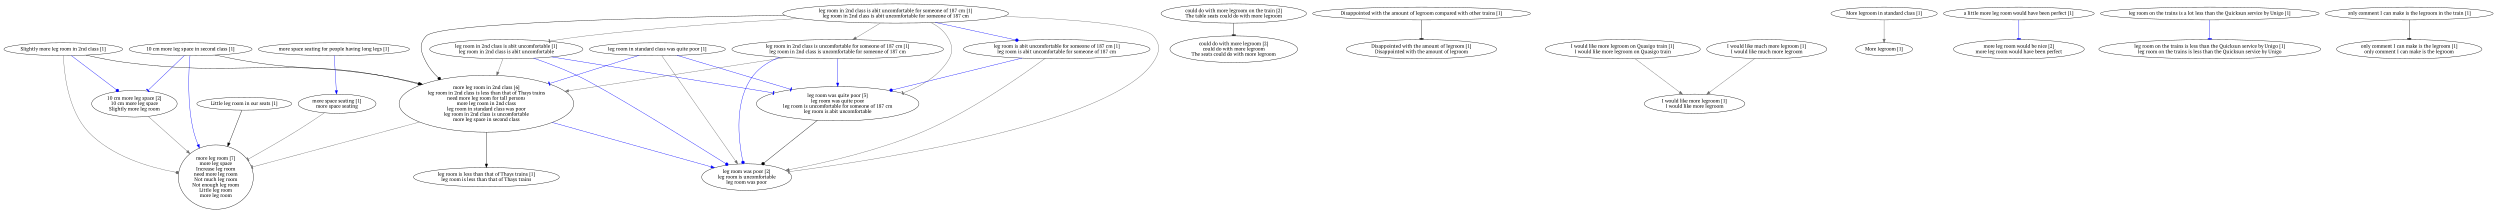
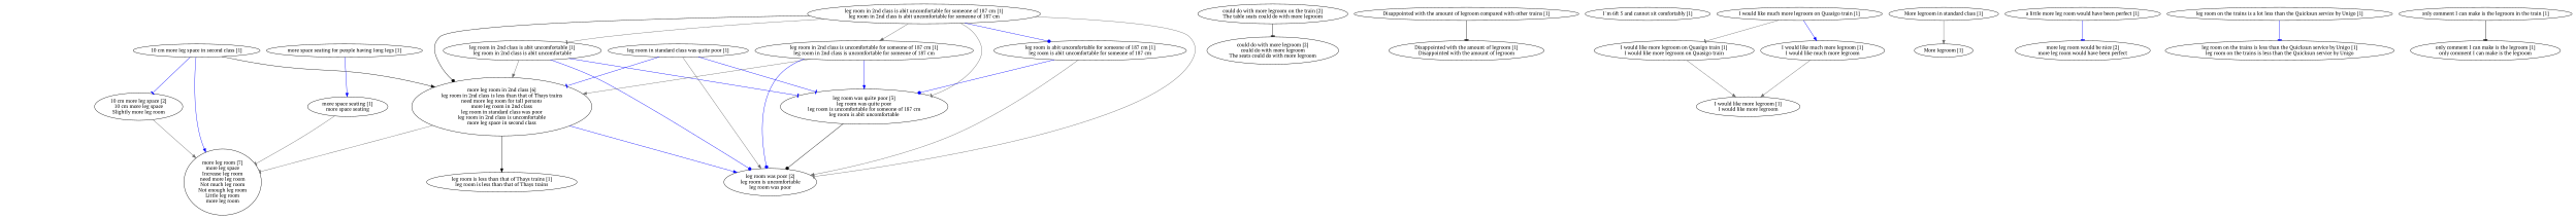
  digraph {
    fontname="PT Serif"
    node [fontname="PT Serif"]
    edge [arrowhead=normal color=gray40 fontname="PT Serif"]
    "more leg room in 2nd class [6]\nleg room in 2nd class is less than that of Thays trains\nneed more leg room for tall persons\nmore leg room in 2nd class\nleg room in standard class was poor\nleg room in 2nd class is uncomfortable\nmore leg space in second class"
    "more leg room [7]\nmore leg space\nIncrease leg room\nneed more leg room\nNot much leg room\nNot enough leg room\nLittle leg room\nmore leg room"
    "leg room was poor [2]\nleg room is uncomfortable\nleg room was poor"
    "leg room is less than that of Thays trains [1]\nleg room is less than that of Thays trains"
    "10 cm more leg space [2]\n10 cm more leg space\nSlightly more leg room"
    "leg room was quite poor [3]\nleg room was quite poor\nleg room is uncomfortable for someone of 187 cm\nleg room is abit uncomfortable"
    "could do with more legroom on the train [2]\nThe table seats could do with more legroom"
    "could do with more legroom [2]\ncould do with more legroom\nThe seats could do with more legroom"
    "10 cm more leg space in second class [1]"
    "Disappointed with the amount of legroom compared with other trains [1]"
    "Disappointed with the amount of legroom [1]\nDisappointed with the amount of legroom"
+   "I 'm 6ft 5 and cannot sit comfortably [1]"
+   "I would like much more legroom on Quasigo train [1]"
    "I would like more legroom on Quasigo train [1]\nI would like more legroom on Quasigo train"
    "I would like much more legroom [1]\nI would like much more legroom"
    "I would like more legroom [1]\nI would like more legroom"
-   "Little leg room in our seats [1]"
    "More legroom in standard class [1]"
    "More legroom [1]"
-   "Slightly more leg room in 2nd class [1]"
    "a little more leg room would have been perfect [1]"
    "more leg room would be nice [2]\nmore leg room would have been perfect"
    "leg room in 2nd class is abit uncomfortable for someone of 187 cm [1]\nleg room in 2nd class is abit uncomfortable for someone of 187 cm"
    "leg room is abit uncomfortable for someone of 187 cm [1]\nleg room is abit uncomfortable for someone of 187 cm"
    "leg room in 2nd class is abit uncomfortable [1]\nleg room in 2nd class is abit uncomfortable"
    "leg room in 2nd class is uncomfortable for someone of 187 cm [1]\nleg room in 2nd class is uncomfortable for someone of 187 cm"
    "leg room in standard class was quite poor [1]"
    "leg room on the trains is a lot less than the Quicksun service by Unigo [1]"
    "leg room on the trains is less than the Quicksun service by Unigo [1]\nleg room on the trains is less than the Quicksun service by Unigo"
    "more space seating for people having long legs [1]"
    "more space seating [1]\nmore space seating"
    "only comment I can make is the legroom in the train [1]"
    "only comment I can make is the legroom [1]\nonly comment I can make is the legroom"
    "more leg room in 2nd class [6]\nleg room in 2nd class is less than that of Thays trains\nneed more leg room for tall persons\nmore leg room in 2nd class\nleg room in standard class was poor\nleg room in 2nd class is uncomfortable\nmore leg space in second class" -> "more leg room [7]\nmore leg space\nIncrease leg room\nneed more leg room\nNot much leg room\nNot enough leg room\nLittle leg room\nmore leg room" [arrowhead=tee]
    "more leg room in 2nd class [6]\nleg room in 2nd class is less than that of Thays trains\nneed more leg room for tall persons\nmore leg room in 2nd class\nleg room in standard class was poor\nleg room in 2nd class is uncomfortable\nmore leg space in second class" -> "leg room was poor [2]\nleg room is uncomfortable\nleg room was poor" [color=blue]
    "more leg room in 2nd class [6]\nleg room in 2nd class is less than that of Thays trains\nneed more leg room for tall persons\nmore leg room in 2nd class\nleg room in standard class was poor\nleg room in 2nd class is uncomfortable\nmore leg space in second class" -> "leg room is less than that of Thays trains [1]\nleg room is less than that of Thays trains" [color=black]
    "10 cm more leg space [2]\n10 cm more leg space\nSlightly more leg room" -> "more leg room [7]\nmore leg space\nIncrease leg room\nneed more leg room\nNot much leg room\nNot enough leg room\nLittle leg room\nmore leg room"
    "leg room was quite poor [3]\nleg room was quite poor\nleg room is uncomfortable for someone of 187 cm\nleg room is abit uncomfortable" -> "leg room was poor [2]\nleg room is uncomfortable\nleg room was poor" [arrowhead=dot color=black]
    "could do with more legroom on the train [2]\nThe table seats could do with more legroom" -> "could do with more legroom [2]\ncould do with more legroom\nThe seats could do with more legroom" [arrowhead=tee color=black]
    "10 cm more leg space in second class [1]" -> "more leg room in 2nd class [6]\nleg room in 2nd class is less than that of Thays trains\nneed more leg room for tall persons\nmore leg room in 2nd class\nleg room in standard class was poor\nleg room in 2nd class is uncomfortable\nmore leg space in second class" [color=black]
    "10 cm more leg space in second class [1]" -> "more leg room [7]\nmore leg space\nIncrease leg room\nneed more leg room\nNot much leg room\nNot enough leg room\nLittle leg room\nmore leg room" [color=blue]
    "10 cm more leg space in second class [1]" -> "10 cm more leg space [2]\n10 cm more leg space\nSlightly more leg room" [arrowhead=tee color=blue]
    "Disappointed with the amount of legroom compared with other trains [1]" -> "Disappointed with the amount of legroom [1]\nDisappointed with the amount of legroom" [arrowhead=tee color=black]
+   "I would like much more legroom on Quasigo train [1]" -> "I would like more legroom on Quasigo train [1]\nI would like more legroom on Quasigo train" [arrowhead=tee]
+   "I would like much more legroom on Quasigo train [1]" -> "I would like much more legroom [1]\nI would like much more legroom" [color=blue]
    "I would like more legroom on Quasigo train [1]\nI would like more legroom on Quasigo train" -> "I would like more legroom [1]\nI would like more legroom"
    "I would like much more legroom [1]\nI would like much more legroom" -> "I would like more legroom [1]\nI would like more legroom"
-   "Little leg room in our seats [1]" -> "more leg room [7]\nmore leg space\nIncrease leg room\nneed more leg room\nNot much leg room\nNot enough leg room\nLittle leg room\nmore leg room" [color=black]
    "More legroom in standard class [1]" -> "More legroom [1]"
-   "Slightly more leg room in 2nd class [1]" -> "more leg room in 2nd class [6]\nleg room in 2nd class is less than that of Thays trains\nneed more leg room for tall persons\nmore leg room in 2nd class\nleg room in standard class was poor\nleg room in 2nd class is uncomfortable\nmore leg space in second class" [color=black]
-   "Slightly more leg room in 2nd class [1]" -> "more leg room [7]\nmore leg space\nIncrease leg room\nneed more leg room\nNot much leg room\nNot enough leg room\nLittle leg room\nmore leg room" [arrowhead=dot]
-   "Slightly more leg room in 2nd class [1]" -> "10 cm more leg space [2]\n10 cm more leg space\nSlightly more leg room" [arrowhead=dot color=blue]
    "a little more leg room would have been perfect [1]" -> "more leg room would be nice [2]\nmore leg room would have been perfect" [arrowhead=tee color=blue]
    "leg room in 2nd class is abit uncomfortable for someone of 187 cm [1]\nleg room in 2nd class is abit uncomfortable for someone of 187 cm" -> "more leg room in 2nd class [6]\nleg room in 2nd class is less than that of Thays trains\nneed more leg room for tall persons\nmore leg room in 2nd class\nleg room in standard class was poor\nleg room in 2nd class is uncomfortable\nmore leg space in second class" [arrowhead=dot color=black]
    "leg room in 2nd class is abit uncomfortable for someone of 187 cm [1]\nleg room in 2nd class is abit uncomfortable for someone of 187 cm" -> "leg room was poor [2]\nleg room is uncomfortable\nleg room was poor" [arrowhead=tee]
    "leg room in 2nd class is abit uncomfortable for someone of 187 cm [1]\nleg room in 2nd class is abit uncomfortable for someone of 187 cm" -> "leg room was quite poor [3]\nleg room was quite poor\nleg room is uncomfortable for someone of 187 cm\nleg room is abit uncomfortable" [arrowhead=tee]
    "leg room in 2nd class is abit uncomfortable for someone of 187 cm [1]\nleg room in 2nd class is abit uncomfortable for someone of 187 cm" -> "leg room is abit uncomfortable for someone of 187 cm [1]\nleg room is abit uncomfortable for someone of 187 cm" [arrowhead=dot color=blue]
    "leg room in 2nd class is abit uncomfortable for someone of 187 cm [1]\nleg room in 2nd class is abit uncomfortable for someone of 187 cm" -> "leg room in 2nd class is abit uncomfortable [1]\nleg room in 2nd class is abit uncomfortable" [arrowhead=tee]
    "leg room in 2nd class is abit uncomfortable for someone of 187 cm [1]\nleg room in 2nd class is abit uncomfortable for someone of 187 cm" -> "leg room in 2nd class is uncomfortable for someone of 187 cm [1]\nleg room in 2nd class is uncomfortable for someone of 187 cm"
    "leg room is abit uncomfortable for someone of 187 cm [1]\nleg room is abit uncomfortable for someone of 187 cm" -> "leg room was poor [2]\nleg room is uncomfortable\nleg room was poor"
    "leg room is abit uncomfortable for someone of 187 cm [1]\nleg room is abit uncomfortable for someone of 187 cm" -> "leg room was quite poor [3]\nleg room was quite poor\nleg room is uncomfortable for someone of 187 cm\nleg room is abit uncomfortable" [arrowhead=dot color=blue]
    "leg room in 2nd class is abit uncomfortable [1]\nleg room in 2nd class is abit uncomfortable" -> "more leg room in 2nd class [6]\nleg room in 2nd class is less than that of Thays trains\nneed more leg room for tall persons\nmore leg room in 2nd class\nleg room in standard class was poor\nleg room in 2nd class is uncomfortable\nmore leg space in second class"
    "leg room in 2nd class is abit uncomfortable [1]\nleg room in 2nd class is abit uncomfortable" -> "leg room was poor [2]\nleg room is uncomfortable\nleg room was poor" [arrowhead=dot color=blue]
    "leg room in 2nd class is abit uncomfortable [1]\nleg room in 2nd class is abit uncomfortable" -> "leg room was quite poor [3]\nleg room was quite poor\nleg room is uncomfortable for someone of 187 cm\nleg room is abit uncomfortable" [arrowhead=tee color=blue]
    "leg room in 2nd class is uncomfortable for someone of 187 cm [1]\nleg room in 2nd class is uncomfortable for someone of 187 cm" -> "more leg room in 2nd class [6]\nleg room in 2nd class is less than that of Thays trains\nneed more leg room for tall persons\nmore leg room in 2nd class\nleg room in standard class was poor\nleg room in 2nd class is uncomfortable\nmore leg space in second class"
    "leg room in 2nd class is uncomfortable for someone of 187 cm [1]\nleg room in 2nd class is uncomfortable for someone of 187 cm" -> "leg room was poor [2]\nleg room is uncomfortable\nleg room was poor" [arrowhead=dot color=blue]
    "leg room in 2nd class is uncomfortable for someone of 187 cm [1]\nleg room in 2nd class is uncomfortable for someone of 187 cm" -> "leg room was quite poor [3]\nleg room was quite poor\nleg room is uncomfortable for someone of 187 cm\nleg room is abit uncomfortable" [color=blue]
    "leg room in standard class was quite poor [1]" -> "more leg room in 2nd class [6]\nleg room in 2nd class is less than that of Thays trains\nneed more leg room for tall persons\nmore leg room in 2nd class\nleg room in standard class was poor\nleg room in 2nd class is uncomfortable\nmore leg space in second class" [arrowhead=tee color=blue]
    "leg room in standard class was quite poor [1]" -> "leg room was poor [2]\nleg room is uncomfortable\nleg room was poor"
    "leg room in standard class was quite poor [1]" -> "leg room was quite poor [3]\nleg room was quite poor\nleg room is uncomfortable for someone of 187 cm\nleg room is abit uncomfortable" [arrowhead=tee color=blue]
    "leg room on the trains is a lot less than the Quicksun service by Unigo [1]" -> "leg room on the trains is less than the Quicksun service by Unigo [1]\nleg room on the trains is less than the Quicksun service by Unigo" [arrowhead=tee color=blue]
    "more space seating for people having long legs [1]" -> "more space seating [1]\nmore space seating" [color=blue]
    "more space seating [1]\nmore space seating" -> "more leg room [7]\nmore leg space\nIncrease leg room\nneed more leg room\nNot much leg room\nNot enough leg room\nLittle leg room\nmore leg room" [arrowhead=tee]
    "only comment I can make is the legroom in the train [1]" -> "only comment I can make is the legroom [1]\nonly comment I can make is the legroom" [arrowhead=tee color=black]
  }
